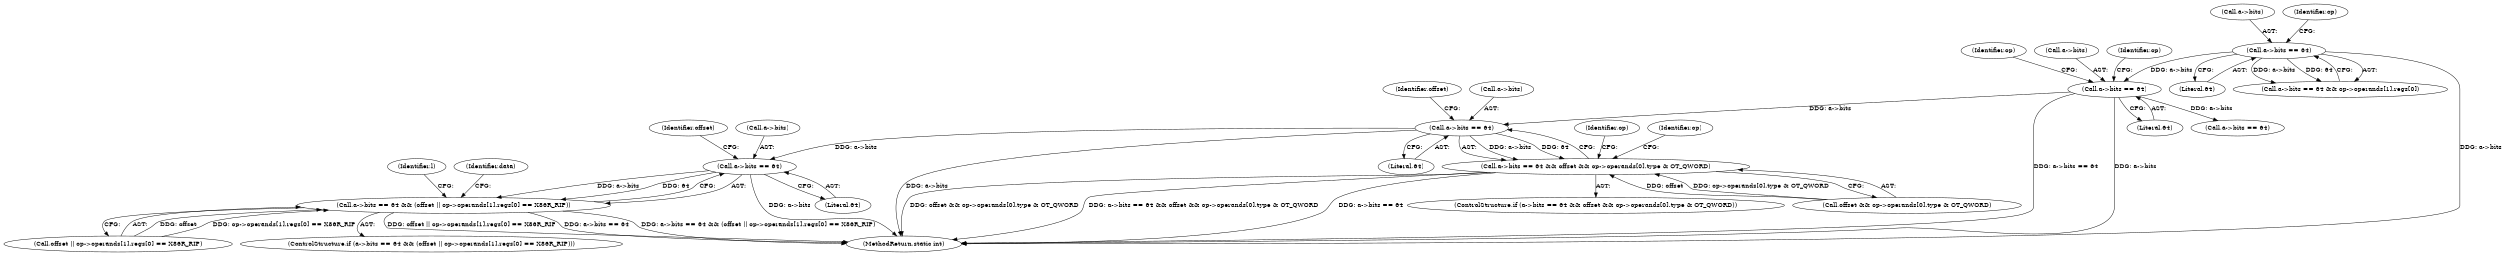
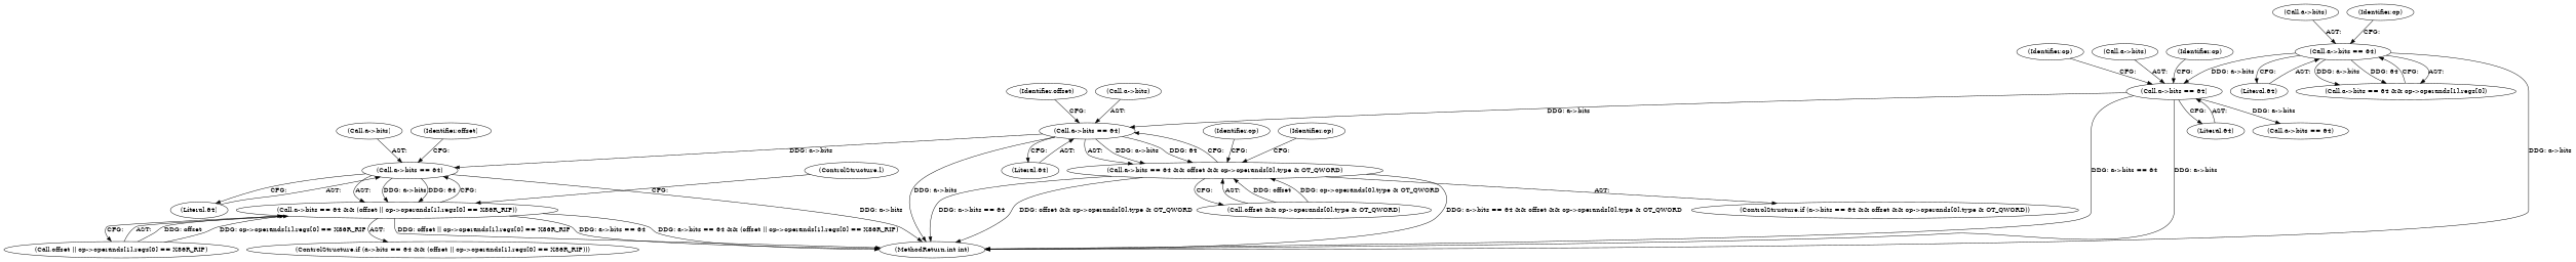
  digraph {
    n1 [label="(Call,a->bits == 64)"]
    n2 [label="(Call,a->bits == 64 && offset && op->operands[0].type & OT_QWORD)"]
    n3 [label="(Call,a->bits == 64)"]
-   n4 [label="(MethodReturn,static int)"]
+   n4 [label="(MethodReturn,int int)"]
    n5 [label="(Literal,64)"]
    n6 [label="(ControlStructure,if (a->bits == 64 && offset && op->operands[0].type & OT_QWORD))"]
    n7 [label="(Call,offset && op->operands[0].type & OT_QWORD)"]
    n8 [label="(Call,a->bits == 64 && (offset || op->operands[1].regs[0] == X86R_RIP))"]
    n9 [label="(Literal,64)"]
    n10 [label="(Call,a->bits == 64)"]
    n11 [label="(Call,a->bits == 64)"]
    n12 [label="(Literal,64)"]
    n13 [label="(Call,a->bits == 64)"]
    n14 [label="(Literal,64)"]
    n15 [label="(Call,a->bits == 64 && op->operands[1].regs[0])"]
    n16 [label="(ControlStructure,if (a->bits == 64 && (offset || op->operands[1].regs[0] == X86R_RIP)))"]
    n17 [label="(Call,offset || op->operands[1].regs[0] == X86R_RIP)"]
    n18 [label="(Identifier,op)"]
    n19 [label="(Call,a->bits)"]
    n20 [label="(Identifier,op)"]
-   n21 [label="(Identifier,l)"]
-   n22 [label="(Identifier,data)"]
+   n21 [label="(ControlStructure,l)"]
    n23 [label="(Identifier,offset)"]
    n24 [label="(Call,a->bits)"]
    n25 [label="(Identifier,op)"]
    n26 [label="(Call,a->bits)"]
    n27 [label="(Call,a->bits)"]
    n28 [label="(Identifier,op)"]
    n29 [label="(Identifier,offset)"]
    n30 [label="(Identifier,op)"]
    n1 -> n2 [label="AST: "]
    n1 -> n2 [label="DDG: a->bits"]
    n1 -> n2 [label="DDG: 64"]
    n1 -> n3 [label="DDG: a->bits"]
    n1 -> n4 [label="DDG: a->bits"]
    n1 -> n5 [label="CFG: "]
    n2 -> n1 [label="CFG: "]
    n2 -> n4 [label="DDG: a->bits == 64"]
    n2 -> n4 [label="DDG: offset && op->operands[0].type & OT_QWORD"]
    n2 -> n4 [label="DDG: a->bits == 64 && offset && op->operands[0].type & OT_QWORD"]
    n2 -> n6 [label="AST: "]
    n2 -> n7 [label="CFG: "]
    n3 -> n4 [label="DDG: a->bits"]
    n3 -> n8 [label="AST: "]
    n3 -> n8 [label="DDG: a->bits"]
    n3 -> n8 [label="DDG: 64"]
    n3 -> n9 [label="CFG: "]
    n5 -> n1 [label="AST: "]
    n7 -> n2 [label="AST: "]
    n7 -> n2 [label="DDG: offset"]
    n7 -> n2 [label="DDG: op->operands[0].type & OT_QWORD"]
    n8 -> n3 [label="CFG: "]
    n8 -> n4 [label="DDG: a->bits == 64 && (offset || op->operands[1].regs[0] == X86R_RIP)"]
    n8 -> n4 [label="DDG: offset || op->operands[1].regs[0] == X86R_RIP"]
    n8 -> n4 [label="DDG: a->bits == 64"]
    n8 -> n16 [label="AST: "]
    n8 -> n17 [label="CFG: "]
    n9 -> n3 [label="AST: "]
    n10 -> n1 [label="DDG: a->bits"]
    n10 -> n4 [label="DDG: a->bits == 64"]
    n10 -> n4 [label="DDG: a->bits"]
    n10 -> n11 [label="DDG: a->bits"]
    n10 -> n12 [label="CFG: "]
    n12 -> n10 [label="AST: "]
    n13 -> n4 [label="DDG: a->bits"]
    n13 -> n10 [label="DDG: a->bits"]
    n13 -> n14 [label="CFG: "]
    n13 -> n15 [label="AST: "]
    n13 -> n15 [label="DDG: a->bits"]
    n13 -> n15 [label="DDG: 64"]
    n14 -> n13 [label="AST: "]
    n15 -> n13 [label="CFG: "]
    n17 -> n8 [label="AST: "]
    n17 -> n8 [label="DDG: offset"]
    n17 -> n8 [label="DDG: op->operands[1].regs[0] == X86R_RIP"]
    n18 -> n10 [label="CFG: "]
    n19 -> n10 [label="AST: "]
    n20 -> n2 [label="CFG: "]
    n21 -> n8 [label="CFG: "]
-   n22 -> n8 [label="CFG: "]
    n23 -> n1 [label="CFG: "]
    n24 -> n1 [label="AST: "]
    n25 -> n2 [label="CFG: "]
    n26 -> n3 [label="AST: "]
    n27 -> n13 [label="AST: "]
    n28 -> n13 [label="CFG: "]
    n29 -> n3 [label="CFG: "]
    n30 -> n10 [label="CFG: "]
  }
